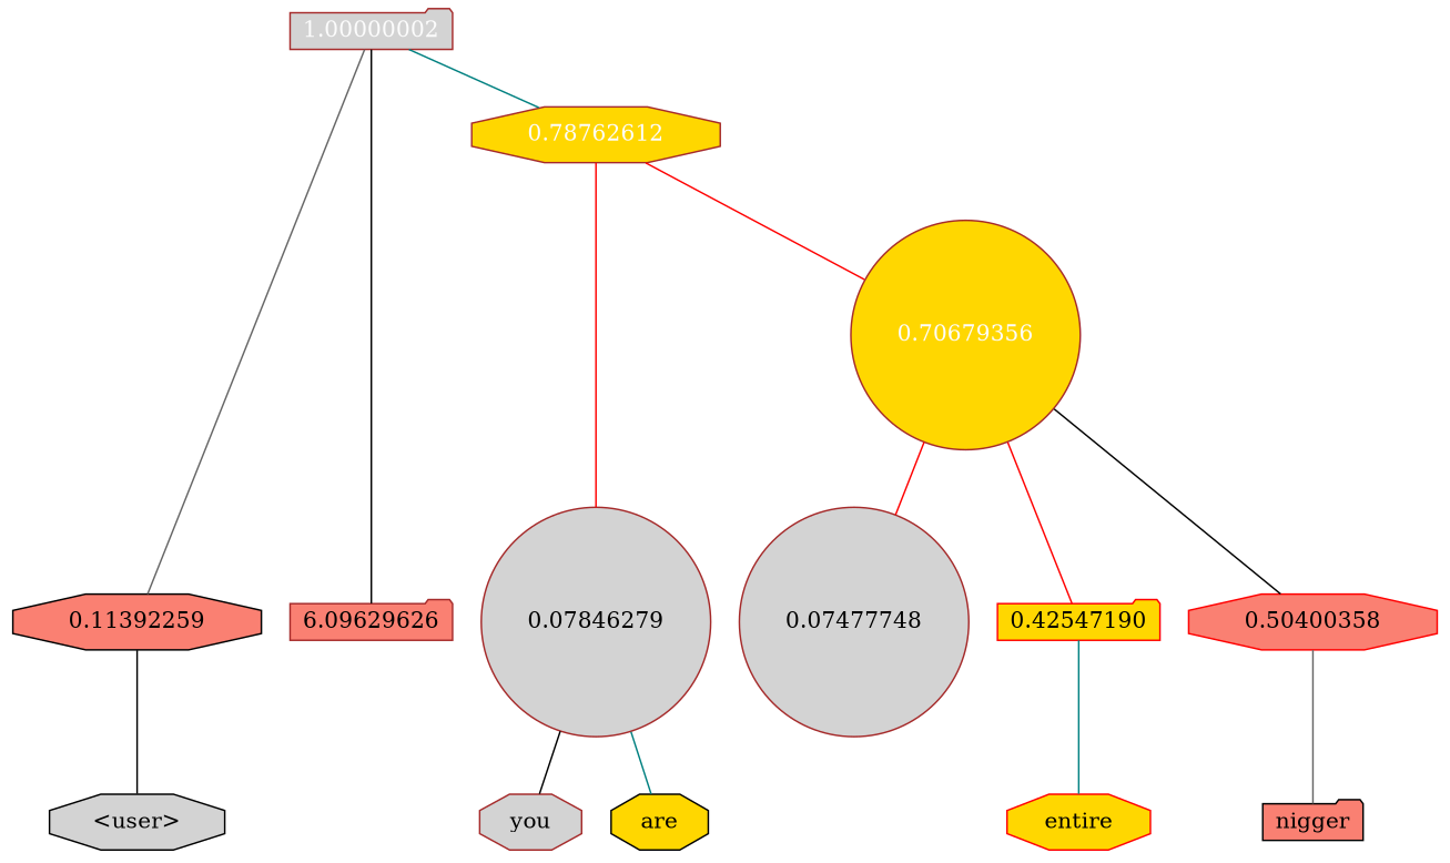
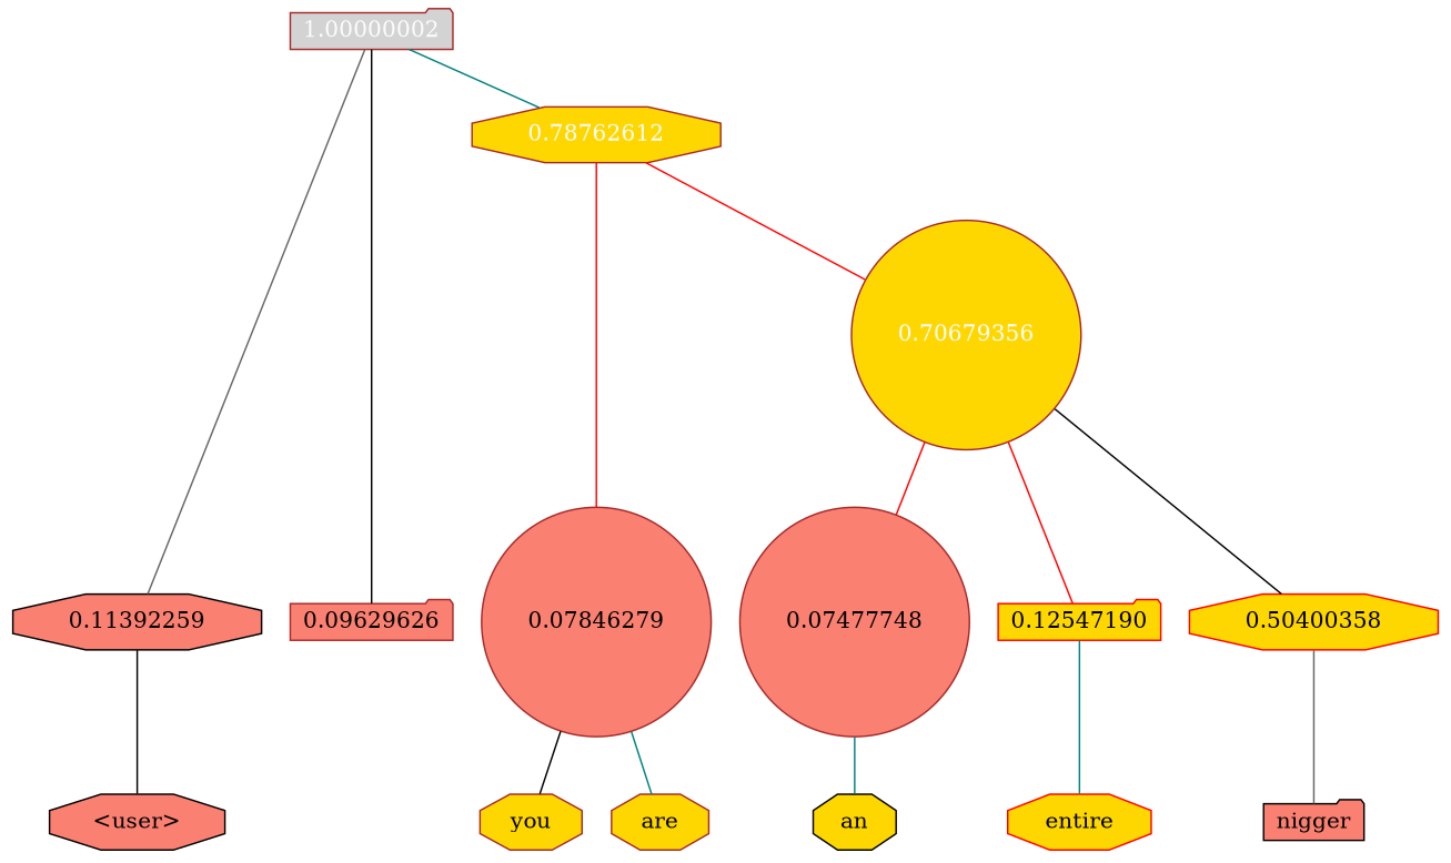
  graph {
    node [color=brown fillcolor=gold format=png nodesep=0.001 ordering=out overlap_scaling=0.01 ranksep=0.001 shape=octagon style=filled]
    edge [color=black]
-   n1 [color=black fillcolor=lightgrey height=0.15 label="\<user\>" style="filled,solid" width=0.15]
-   n2 [fillcolor=lightgrey height=0.15 label=you style="filled,solid" width=0.15]
-   n3 [color=black height=0.15 label=are style="filled,solid" width=0.15]
+   n1 [color=black fillcolor=salmon height=0.15 label="\<user\>" style="filled,solid" width=0.15]
+   n2 [height=0.15 label=you style="filled,solid" width=0.15]
+   n3 [height=0.15 label=are style="filled,solid" width=0.15]
+   n4 [color=black height=0.15 label=an style="filled,solid" width=0.15]
    n5 [color=red height=0.15 label=entire style="filled,solid" width=0.15]
    n6 [color=black fillcolor=salmon height=0.15 label=nigger shape=folder style="filled,solid" width=0.15]
    n7 [color=black fillcolor=salmon fontcolor=black height=0.15 label=0.11392259 width=0.15]
-   n8 [fillcolor=salmon fontcolor=black height=0.15 label=6.09629626 shape=folder width=0.15]
-   n9 [fillcolor=lightgrey fontcolor=black height=0.15 label=0.07846279 shape=circle width=0.15]
-   n10 [fillcolor=lightgrey fontcolor=black height=0.15 label=0.07477748 shape=circle width=0.15]
-   n11 [color=red fontcolor=black height=0.15 label=0.42547190 shape=folder width=0.15]
-   n12 [color=red fillcolor=salmon fontcolor=black height=0.15 label=0.50400358 width=0.15]
+   n8 [fillcolor=salmon fontcolor=black height=0.15 label=0.09629626 shape=folder width=0.15]
+   n9 [fillcolor=salmon fontcolor=black height=0.15 label=0.07846279 shape=circle width=0.15]
+   n10 [fillcolor=salmon fontcolor=black height=0.15 label=0.07477748 shape=circle width=0.15]
+   n11 [color=red fontcolor=black height=0.15 label=0.12547190 shape=folder width=0.15]
+   n12 [color=red fontcolor=black height=0.15 label=0.50400358 width=0.15]
    n13 [fillcolor=lightgrey fontcolor=grey99 height=0.15 label=1.00000002 shape=folder width=0.15]
    n14 [fontcolor=grey99 height=0.15 label=0.78762612 width=0.15]
    n15 [fontcolor=grey99 height=0.15 label=0.70679356 shape=circle width=0.15]
    subgraph sub_1 {
      rank=same
      n1
      n2
      n3
+     n4
      n5
      n6
    }
    subgraph sub_2 {
      rank=same
      n7
      n8
      n9
      n10
      n11
      n12
    }
    n7 -- n1
    n9 -- n2
    n9 -- n3 [color=teal]
+   n10 -- n4 [color=teal]
    n11 -- n5 [color=teal]
    n12 -- n6 [color=gray40]
    n13 -- n7 [color=gray40]
    n13 -- n8
    n13 -- n14 [color=teal]
    n14 -- n9 [color=red]
    n14 -- n15 [color=red]
    n15 -- n10 [color=red]
    n15 -- n11 [color=red]
    n15 -- n12
  }
